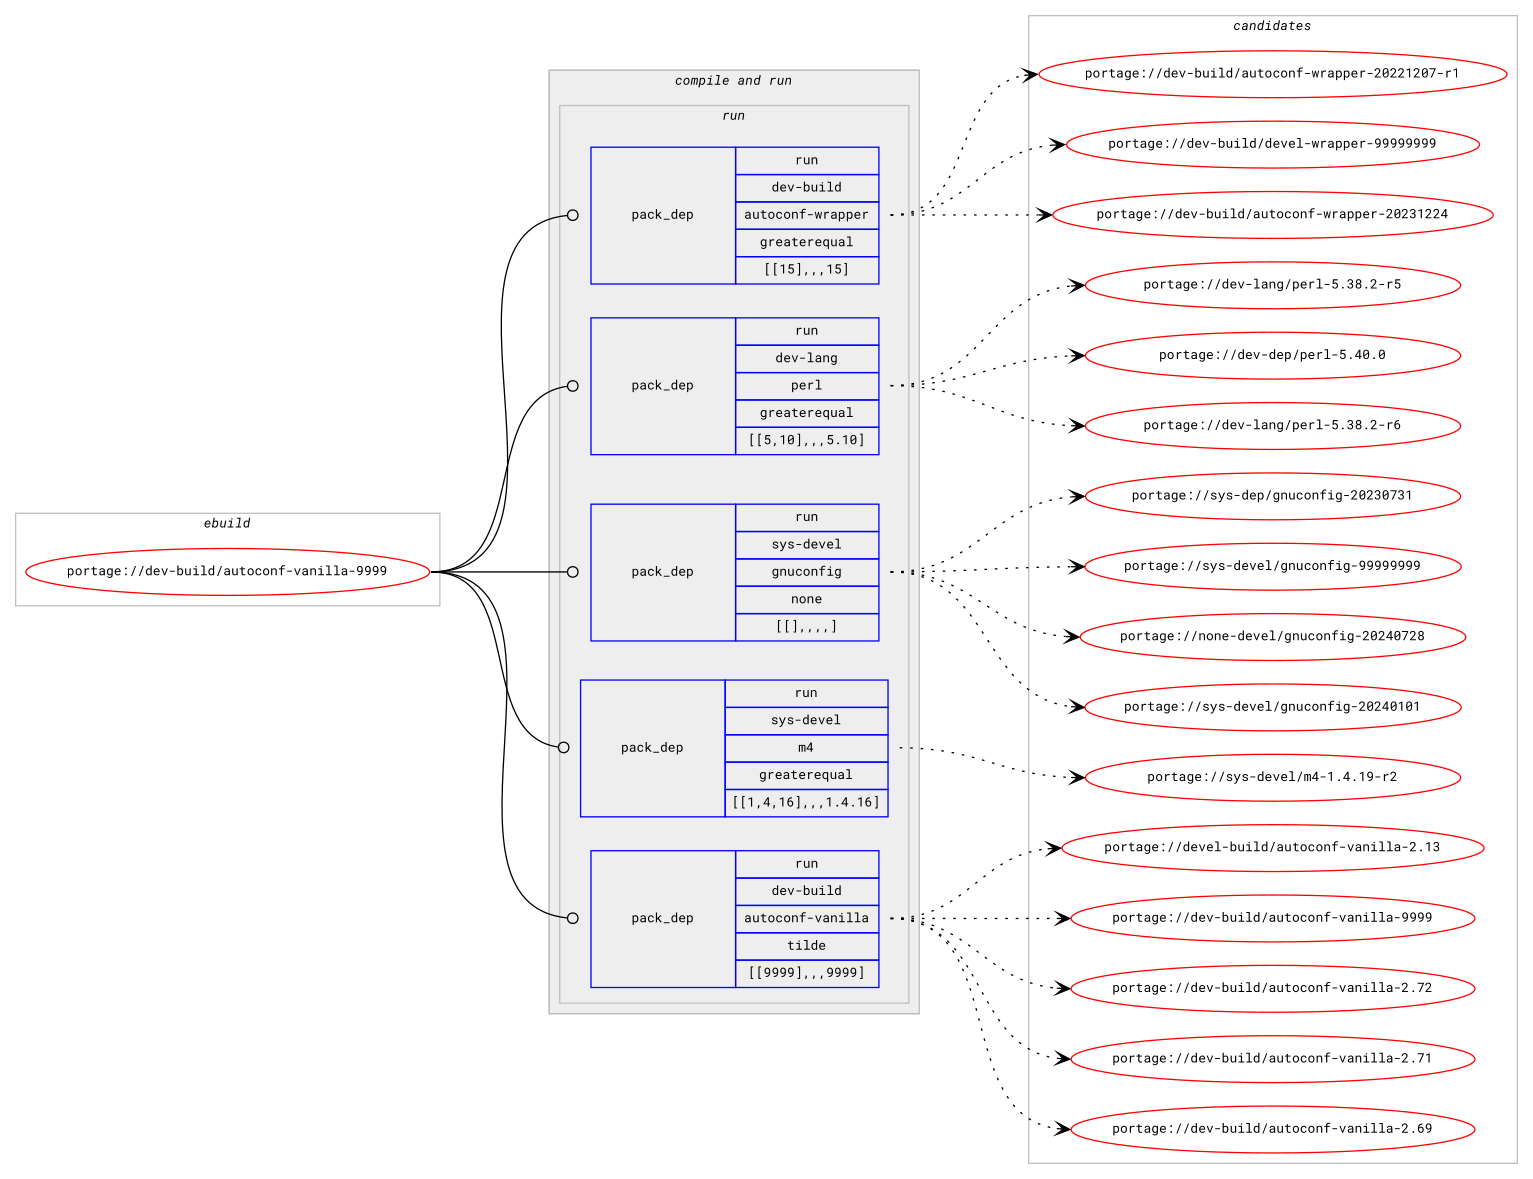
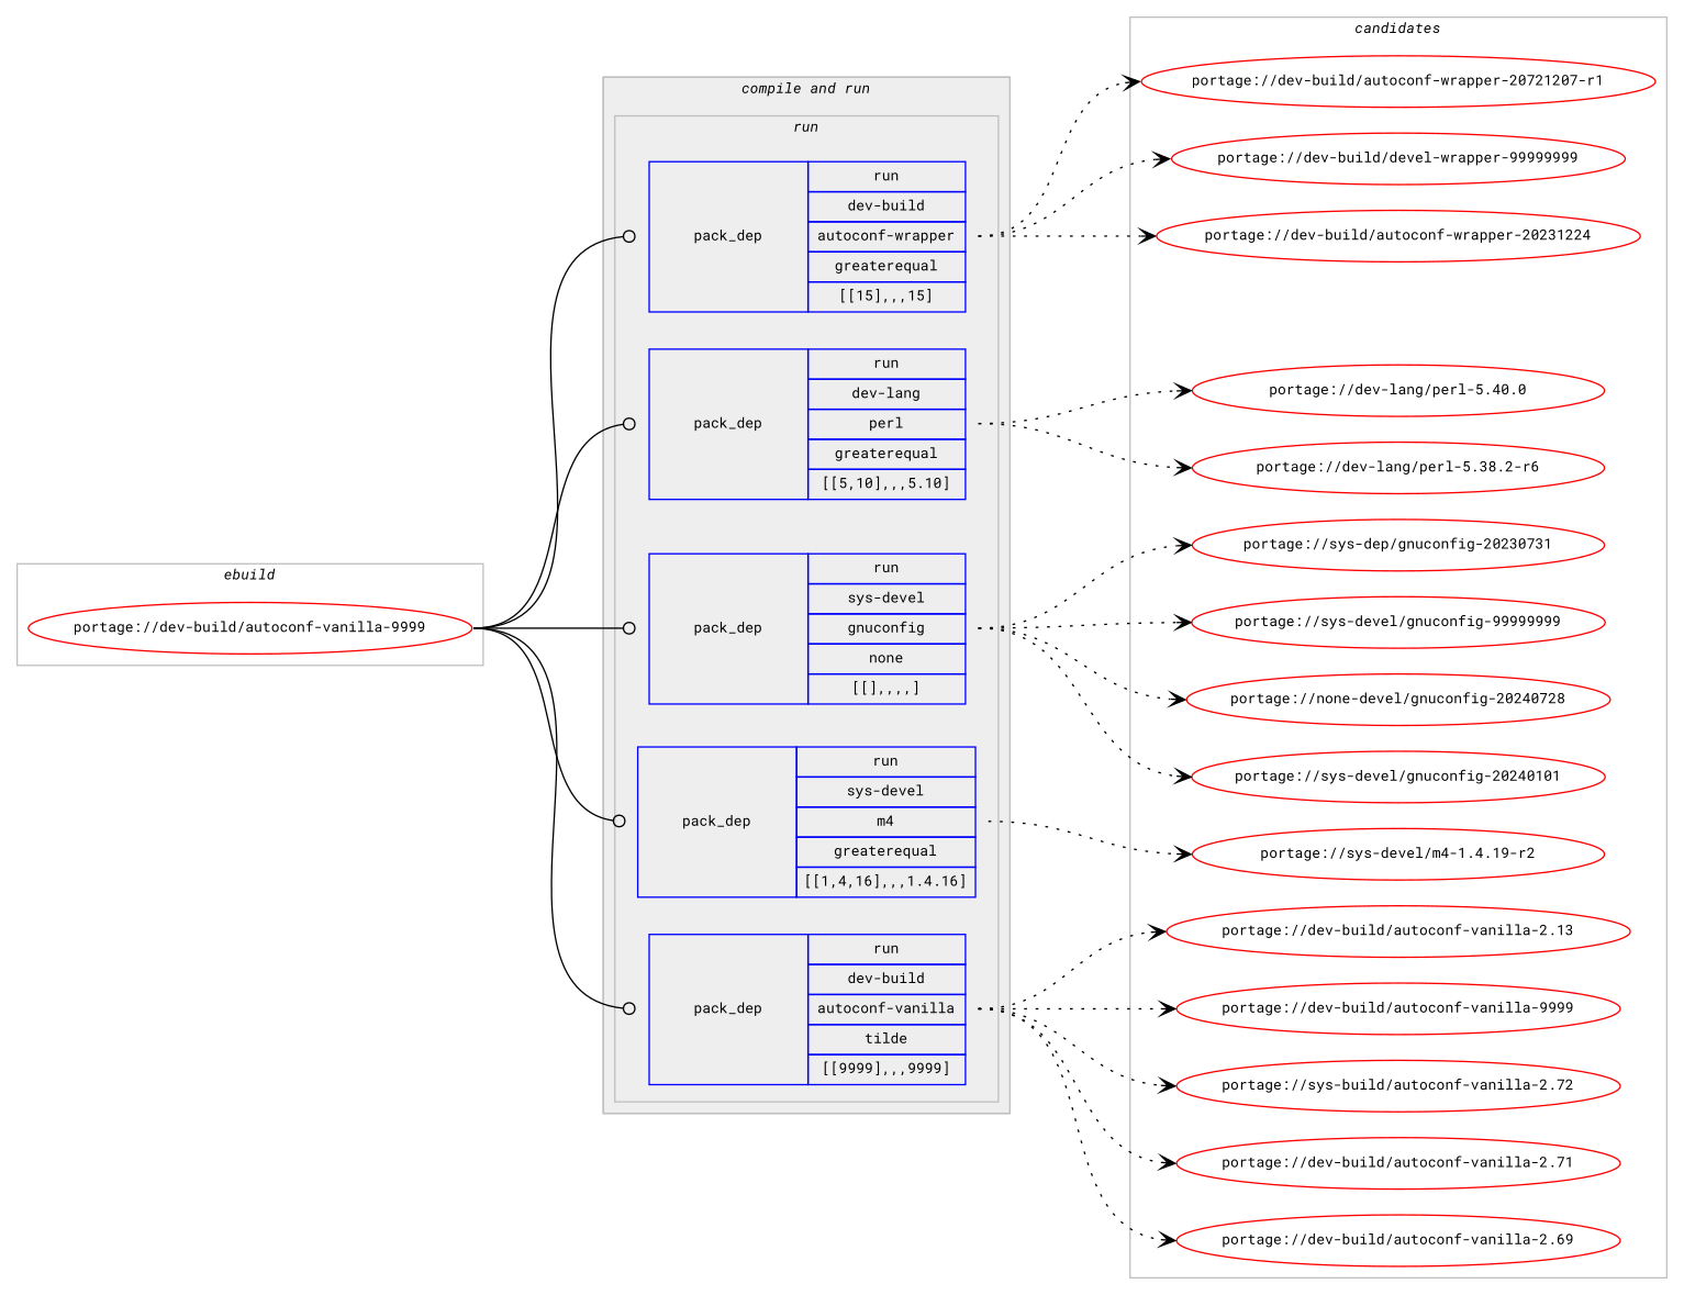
  digraph {
    compound=true
    concentrate=true
    fontname="Roboto Mono"
    fontsize=10
    newrank=true
    rankdir=LR
    ranksep=1.5
    node [color=red fontname="Roboto Mono" fontsize=10]
    edge [arrowhead=vee fontname="Roboto Mono" headport=w style=dotted tailport=e weight=100]
    n1 [label="portage://dev-build/autoconf-vanilla-9999" width=4]
    n2 [color=blue label=<<TABLE BORDER="0" CELLBORDER="1" CELLSPACING="0" CELLPADDING="4" WIDTH="220"><TR><TD ROWSPAN="6" CELLPADDING="30">pack_dep</TD></TR><TR><TD WIDTH="110">run</TD></TR><TR><TD>dev-build</TD></TR><TR><TD>autoconf-wrapper</TD></TR><TR><TD>greaterequal</TD></TR><TR><TD>[[15],,,15]</TD></TR></TABLE>> shape=none]
    n3 [color=blue label=<<TABLE BORDER="0" CELLBORDER="1" CELLSPACING="0" CELLPADDING="4" WIDTH="220"><TR><TD ROWSPAN="6" CELLPADDING="30">pack_dep</TD></TR><TR><TD WIDTH="110">run</TD></TR><TR><TD>dev-lang</TD></TR><TR><TD>perl</TD></TR><TR><TD>greaterequal</TD></TR><TR><TD>[[5,10],,,5.10]</TD></TR></TABLE>> shape=none]
    n4 [color=blue label=<<TABLE BORDER="0" CELLBORDER="1" CELLSPACING="0" CELLPADDING="4" WIDTH="220"><TR><TD ROWSPAN="6" CELLPADDING="30">pack_dep</TD></TR><TR><TD WIDTH="110">run</TD></TR><TR><TD>sys-devel</TD></TR><TR><TD>gnuconfig</TD></TR><TR><TD>none</TD></TR><TR><TD>[[],,,,]</TD></TR></TABLE>> shape=none]
    n5 [color=blue label=<<TABLE BORDER="0" CELLBORDER="1" CELLSPACING="0" CELLPADDING="4" WIDTH="220"><TR><TD ROWSPAN="6" CELLPADDING="30">pack_dep</TD></TR><TR><TD WIDTH="110">run</TD></TR><TR><TD>sys-devel</TD></TR><TR><TD>m4</TD></TR><TR><TD>greaterequal</TD></TR><TR><TD>[[1,4,16],,,1.4.16]</TD></TR></TABLE>> shape=none]
    n6 [color=blue label=<<TABLE BORDER="0" CELLBORDER="1" CELLSPACING="0" CELLPADDING="4" WIDTH="220"><TR><TD ROWSPAN="6" CELLPADDING="30">pack_dep</TD></TR><TR><TD WIDTH="110">run</TD></TR><TR><TD>dev-build</TD></TR><TR><TD>autoconf-vanilla</TD></TR><TR><TD>tilde</TD></TR><TR><TD>[[9999],,,9999]</TD></TR></TABLE>> shape=none]
    n7 [label="portage://dev-build/devel-wrapper-99999999" width=4]
    n8 [label="portage://dev-build/autoconf-wrapper-20231224" width=4]
-   n9 [label="portage://dev-build/autoconf-wrapper-20221207-r1" width=4]
+   n9 [label="portage://dev-build/autoconf-wrapper-20721207-r1" width=4]
    n10 [label="portage://sys-devel/gnuconfig-99999999" width=4]
    n11 [label="portage://none-devel/gnuconfig-20240728" width=4]
    n12 [label="portage://sys-devel/gnuconfig-20240101" width=4]
    n13 [label="portage://sys-dep/gnuconfig-20230731" width=4]
-   n14 [label="portage://dev-dep/perl-5.40.0" width=4]
+   n14 [label="portage://dev-lang/perl-5.40.0" width=4]
    n15 [label="portage://dev-lang/perl-5.38.2-r6" width=4]
-   n16 [label="portage://dev-lang/perl-5.38.2-r5" width=4]
    n17 [label="portage://sys-devel/m4-1.4.19-r2" width=4]
    n18 [label="portage://dev-build/autoconf-vanilla-9999" width=4]
-   n19 [label="portage://dev-build/autoconf-vanilla-2.72" width=4]
+   n19 [label="portage://sys-build/autoconf-vanilla-2.72" width=4]
    n20 [label="portage://dev-build/autoconf-vanilla-2.71" width=4]
    n21 [label="portage://dev-build/autoconf-vanilla-2.69" width=4]
-   n22 [label="portage://devel-build/autoconf-vanilla-2.13" width=4]
+   n22 [label="portage://dev-build/autoconf-vanilla-2.13" width=4]
    subgraph cluster_1 {
      color=gray
      label=<<i>ebuild</i>>
      n1
    }
    subgraph cluster_2 {
      color=gray
      label=<<i>dependencies</i>>
      subgraph cluster_3 {
        color=gray
        fillcolor="#eeeeee"
        label=<<i>compile</i>>
        style=filled
      }
      subgraph cluster_4 {
        color=gray
        fillcolor="#eeeeee"
        label=<<i>compile and run</i>>
        style=filled
      }
      subgraph cluster_5 {
        color=gray
        fillcolor="#eeeeee"
        label=<<i>run</i>>
        style=filled
        subgraph sub_6 {
          color=gray
          fillcolor="#eeeeee"
          label=<<i>run</i>>
          style=filled
          n2
        }
        subgraph sub_7 {
          color=gray
          fillcolor="#eeeeee"
          label=<<i>run</i>>
          style=filled
          n3
        }
        subgraph sub_8 {
          color=gray
          fillcolor="#eeeeee"
          label=<<i>run</i>>
          style=filled
          n4
        }
        subgraph sub_9 {
          color=gray
          fillcolor="#eeeeee"
          label=<<i>run</i>>
          style=filled
          n5
        }
        subgraph sub_10 {
          color=gray
          fillcolor="#eeeeee"
          label=<<i>run</i>>
          style=filled
          n6
        }
      }
    }
    subgraph cluster_11 {
      color=gray
      label=<<i>candidates</i>>
      rank=same
      subgraph sub_12 {
        color=black
        label=<<i>candidates</i>>
        nodesep=1
        rank=same
        n7
        n8
        n9
      }
      subgraph sub_13 {
        color=black
        label=<<i>candidates</i>>
        nodesep=1
        rank=same
        n10
        n11
        n12
        n13
      }
      subgraph sub_14 {
        color=black
        label=<<i>candidates</i>>
        nodesep=1
        rank=same
        n14
        n15
-       n16
      }
      subgraph sub_15 {
        color=black
        label=<<i>candidates</i>>
        nodesep=1
        rank=same
        n17
      }
      subgraph sub_16 {
        color=black
        label=<<i>candidates</i>>
        nodesep=1
        rank=same
        n18
        n19
        n20
        n21
        n22
      }
    }
    n1 -> n2 [arrowhead=odot style=solid weight=20]
    n1 -> n3 [arrowhead=odot style=solid weight=20]
    n1 -> n4 [arrowhead=odot style=solid weight=20]
    n1 -> n5 [arrowhead=odot style=solid weight=20]
    n1 -> n6 [arrowhead=odot style=solid weight=20]
    n2 -> n7
    n2 -> n8
    n2 -> n9
    n3 -> n14
    n3 -> n15
-   n3 -> n16
    n4 -> n10
    n4 -> n11
    n4 -> n12
    n4 -> n13
    n5 -> n17
    n6 -> n18
    n6 -> n19
    n6 -> n20
    n6 -> n21
    n6 -> n22
  }
